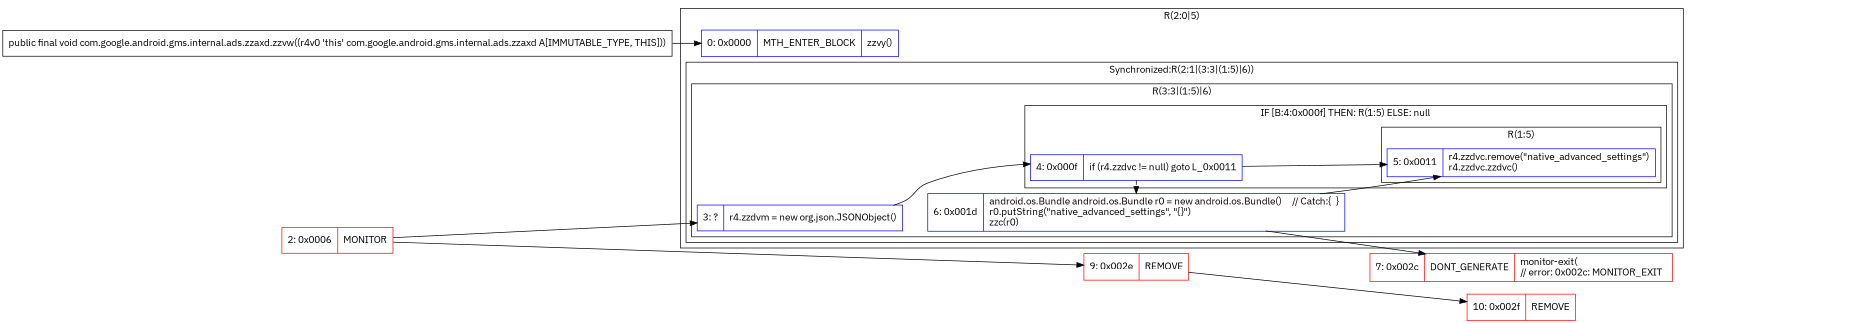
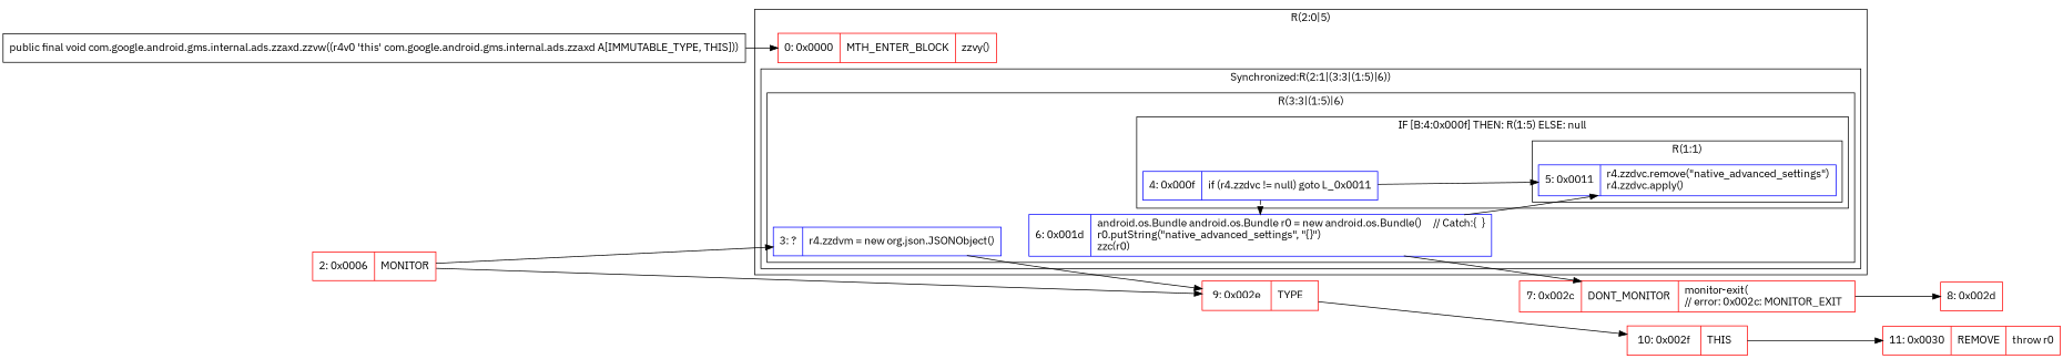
  digraph {
    fontname="IBM Plex Sans"
    rankdir=LR
    node [color=red fontname="IBM Plex Sans" shape=record]
    edge [fontname="IBM Plex Sans"]
-   n1 [color=blue label="{5\:\ 0x0011|r4.zzdvc.remove(\"native_advanced_settings\")\lr4.zzdvc.zzdvc()\l}"]
+   n1 [color=blue label="{5\:\ 0x0011|r4.zzdvc.remove(\"native_advanced_settings\")\lr4.zzdvc.apply()\l}"]
    n2 [color=blue label="{4\:\ 0x000f|if (r4.zzdvc != null) goto L_0x0011\l}"]
    n3 [color=blue label="{3\:\ ?|r4.zzdvm = new org.json.JSONObject()\l}"]
    n4 [color=blue label="{6\:\ 0x001d|android.os.Bundle android.os.Bundle r0 = new android.os.Bundle()     \/\/ Catch:\{  \}\lr0.putString(\"native_advanced_settings\", \"\{\}\")\lzzc(r0)\l}"]
-   n5 [color=blue label="{0\:\ 0x0000|MTH_ENTER_BLOCK\l|zzvy()\l}"]
-   n6 [label="{7\:\ 0x002c|DONT_GENERATE\l|monitor\-exit(\l\/\/ error: 0x002c: MONITOR_EXIT  \l}"]
+   n5 [label="{0\:\ 0x0000|MTH_ENTER_BLOCK\l|zzvy()\l}"]
+   n6 [label="{7\:\ 0x002c|DONT_MONITOR\l|monitor\-exit(\l\/\/ error: 0x002c: MONITOR_EXIT  \l}"]
    n7 [label="{2\:\ 0x0006|MONITOR\l}"]
-   n8 [label="{9\:\ 0x002e|REMOVE\l}"]
-   n10 [label="{10\:\ 0x002f|REMOVE\l}"]
+   n8 [label="{9\:\ 0x002e|TYPE\l}"]
+   n9 [label="{8\:\ 0x002d}"]
+   n10 [label="{10\:\ 0x002f|THIS\l}"]
+   n11 [label="{11\:\ 0x0030|REMOVE\l|throw r0\l}"]
    n12 [label="{public final void com.google.android.gms.internal.ads.zzaxd.zzvw((r4v0 'this' com.google.android.gms.internal.ads.zzaxd A[IMMUTABLE_TYPE, THIS])) }" color=""]
    subgraph cluster_1 {
      label="R(2:0|5)"
      n5
      subgraph cluster_2 {
        label="Synchronized:R(2:1|(3:3|(1:5)|6))"
        subgraph cluster_3 {
          label="R(3:3|(1:5)|6)"
          n3
          n4
          subgraph cluster_4 {
            label="IF [B:4:0x000f] THEN: R(1:5) ELSE: null"
            n2
            subgraph cluster_5 {
-             label="R(1:5)"
+             label="R(1:1)"
              n1
            }
          }
        }
      }
    }
    n2 -> n1
    n2 -> n4 [style=dashed]
-   n3 -> n2
+   n3 -> n8
    n4 -> n1
    n4 -> n6
+   n6 -> n9
    n7 -> n3
    n7 -> n8
    n8 -> n10
+   n10 -> n11
    n12 -> n5
  }
